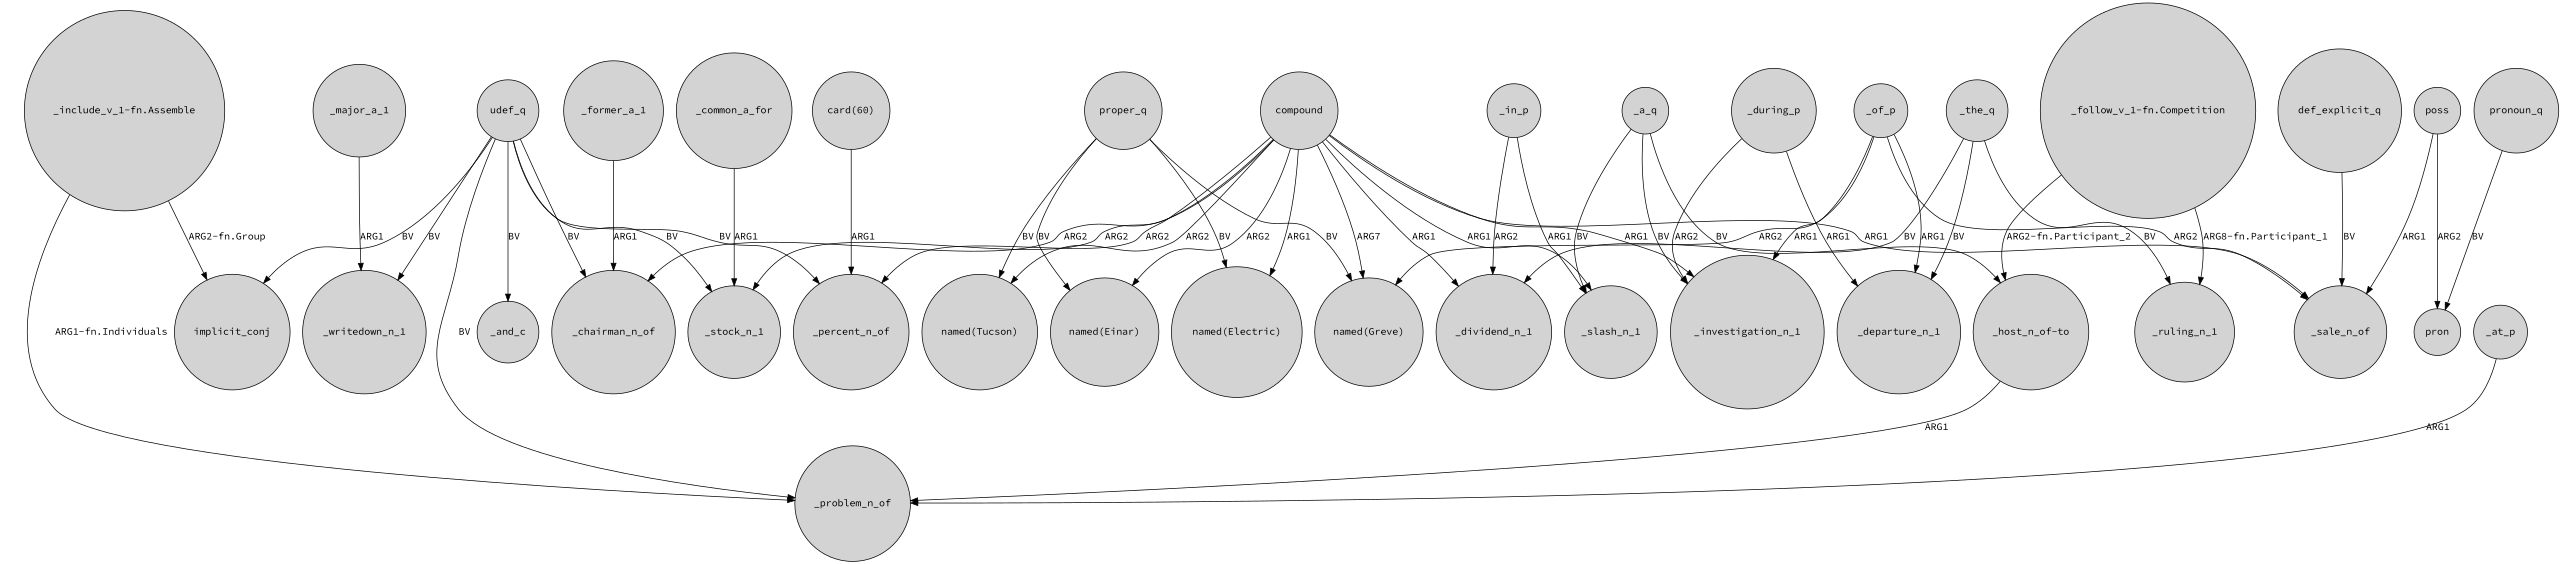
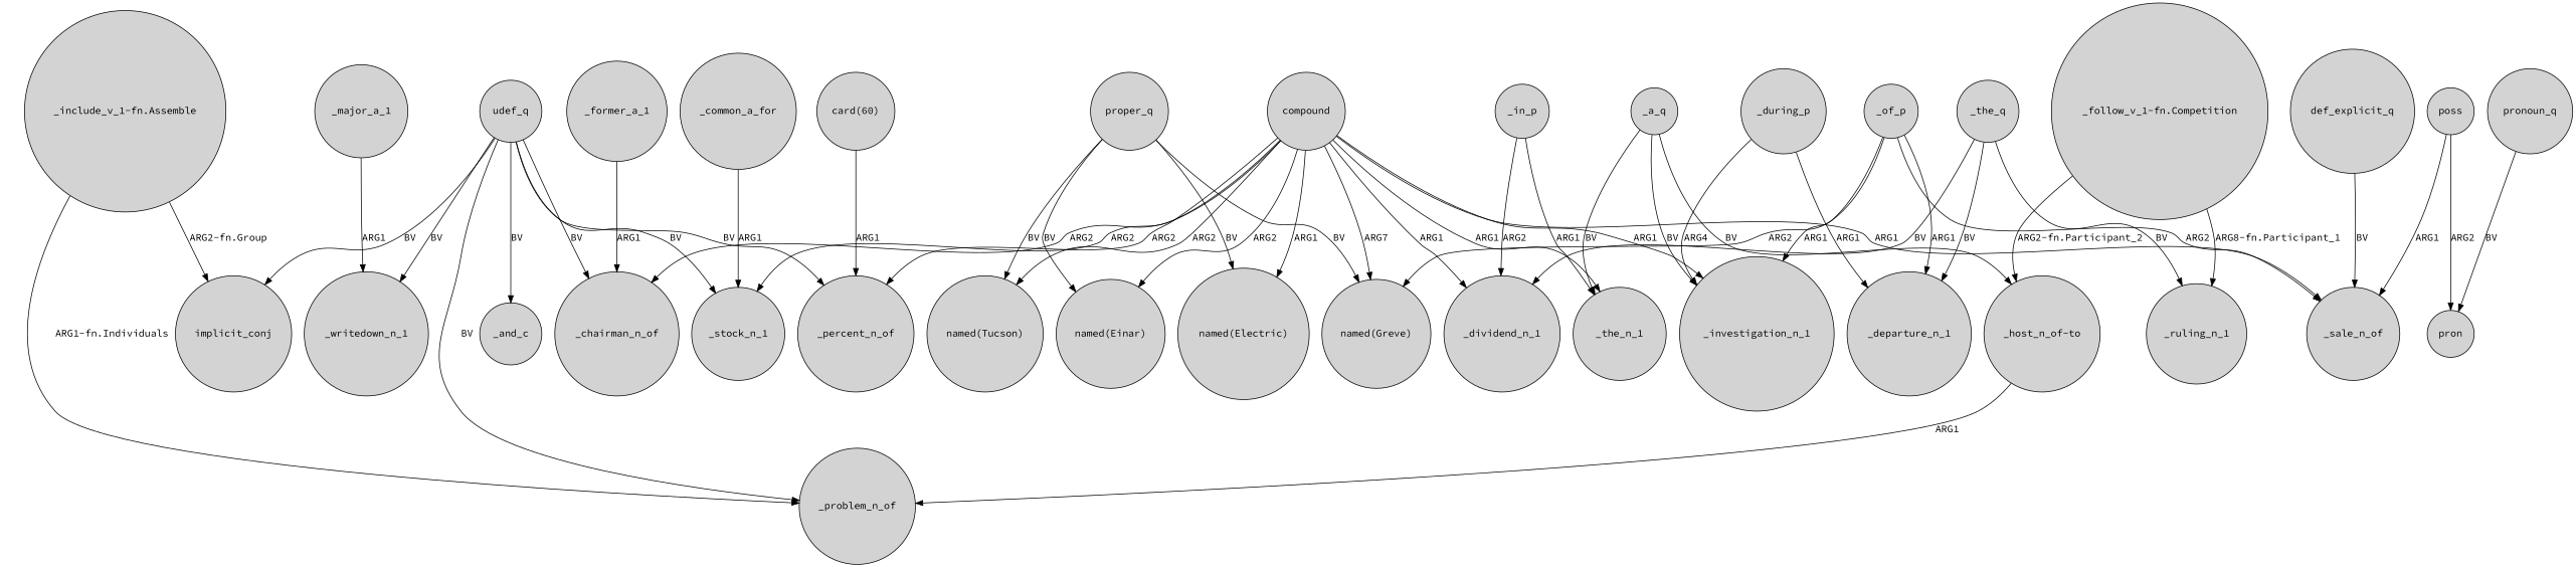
  digraph {
    fontname="Source Code Pro"
    node [fontname="Source Code Pro" shape=circle style=filled]
    edge [fontname="Source Code Pro"]
    "_host_n_of-to"
    _problem_n_of
    "_include_v_1-fn.Assemble"
    implicit_conj
    compound
    _chairman_n_of
    _dividend_n_1
    "named(Electric)"
    _stock_n_1
    "named(Greve)"
    _investigation_n_1
    "named(Tucson)"
    "named(Einar)"
    _sale_n_of
-   _slash_n_1
+   _slash_n_1 [label=_the_n_1]
    _percent_n_of
    _the_q
    _departure_n_1
    _ruling_n_1
-   _at_p
    _common_a_for
    udef_q
    _writedown_n_1
    _and_c
    _of_p
    proper_q
    _major_a_1
    _during_p
    _a_q
    pronoun_q
    pron
    def_explicit_q
    poss
    _former_a_1
    _in_p
    "card(60)"
    "_follow_v_1-fn.Competition"
    "_host_n_of-to" -> _problem_n_of [label=ARG1]
    "_include_v_1-fn.Assemble" -> _problem_n_of [label="ARG1-fn.Individuals"]
    "_include_v_1-fn.Assemble" -> implicit_conj [label="ARG2-fn.Group"]
    compound -> _chairman_n_of [label=ARG2]
    compound -> _dividend_n_1 [label=ARG1]
    compound -> "named(Electric)" [label=ARG1]
    compound -> _stock_n_1 [label=ARG2]
    compound -> "named(Greve)" [label=ARG7]
    compound -> _investigation_n_1 [label=ARG1]
    compound -> "named(Tucson)" [label=ARG2]
    compound -> "named(Einar)" [label=ARG2]
    compound -> _sale_n_of [label=ARG1]
    compound -> _slash_n_1 [label=ARG1]
    compound -> _percent_n_of [label=ARG2]
    _the_q -> _dividend_n_1 [label=BV]
    _the_q -> _departure_n_1 [label=BV]
    _the_q -> _ruling_n_1 [label=BV]
-   _at_p -> _problem_n_of [label=ARG1]
    _common_a_for -> _stock_n_1 [label=ARG1]
    udef_q -> _problem_n_of [label=BV]
    udef_q -> implicit_conj [label=BV]
    udef_q -> _chairman_n_of [label=BV]
    udef_q -> _stock_n_1 [label=BV]
    udef_q -> _percent_n_of [label=BV]
    udef_q -> _writedown_n_1 [label=BV]
    udef_q -> _and_c [label=BV]
    _of_p -> "named(Greve)" [label=ARG2]
    _of_p -> _investigation_n_1 [label=ARG1]
    _of_p -> _sale_n_of [label=ARG2]
    _of_p -> _departure_n_1 [label=ARG1]
    proper_q -> "named(Electric)" [label=BV]
    proper_q -> "named(Greve)" [label=BV]
    proper_q -> "named(Tucson)" [label=BV]
    proper_q -> "named(Einar)" [label=BV]
    _major_a_1 -> _writedown_n_1 [label=ARG1]
-   _during_p -> _investigation_n_1 [label=ARG2]
+   _during_p -> _investigation_n_1 [label=ARG4]
    _during_p -> _departure_n_1 [label=ARG1]
    _a_q -> "_host_n_of-to" [label=BV]
    _a_q -> _investigation_n_1 [label=BV]
    _a_q -> _slash_n_1 [label=BV]
    pronoun_q -> pron [label=BV]
    def_explicit_q -> _sale_n_of [label=BV]
    poss -> _sale_n_of [label=ARG1]
    poss -> pron [label=ARG2]
    _former_a_1 -> _chairman_n_of [label=ARG1]
    _in_p -> _dividend_n_1 [label=ARG2]
    _in_p -> _slash_n_1 [label=ARG1]
    "card(60)" -> _percent_n_of [label=ARG1]
    "_follow_v_1-fn.Competition" -> "_host_n_of-to" [label="ARG2-fn.Participant_2"]
    "_follow_v_1-fn.Competition" -> _ruling_n_1 [label="ARG8-fn.Participant_1"]
  }
